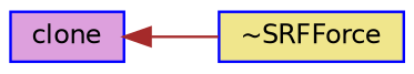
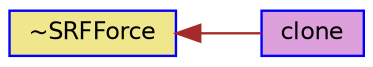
  digraph {
    rankdir=LR
    node [color=blue fontname=Helvetica fontsize=10 shape=record style=filled]
    n1 [fillcolor=khaki fontcolor=black height=0.2 label="~SRFForce" width=0.4]
    n2 [height=0.2 label=clone width=0.4 fillcolor=plum]
-   n2 -> n1 [color=brown dir=back fontname=Helvetica fontsize=10 labelfontname=Helvetica labelfontsize=10 style=solid]
+   n1 -> n2 [color=brown dir=back fontname=Helvetica fontsize=10 labelfontname=Helvetica labelfontsize=10 style=solid]
  }
